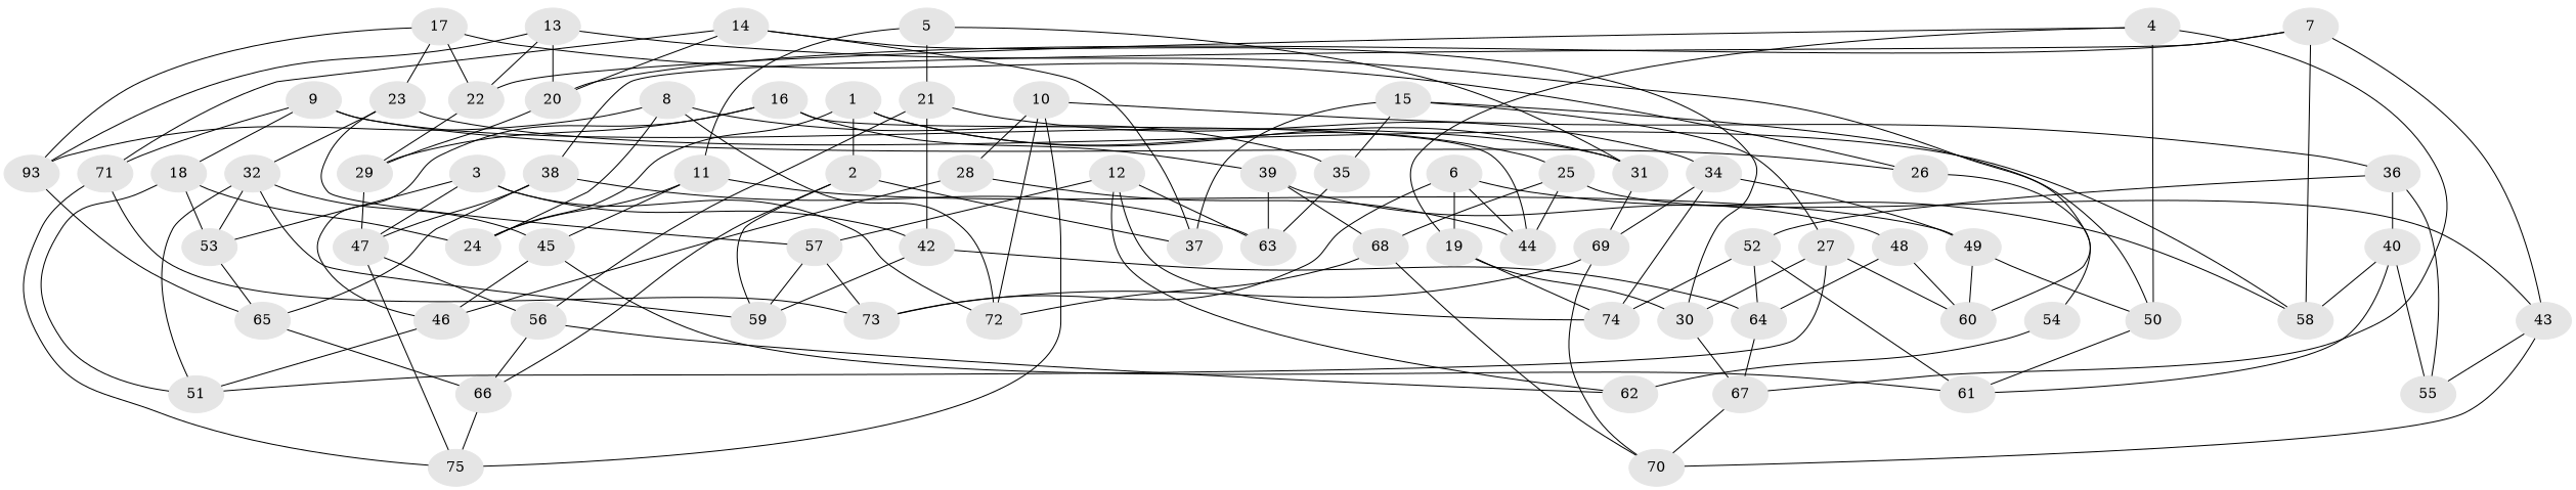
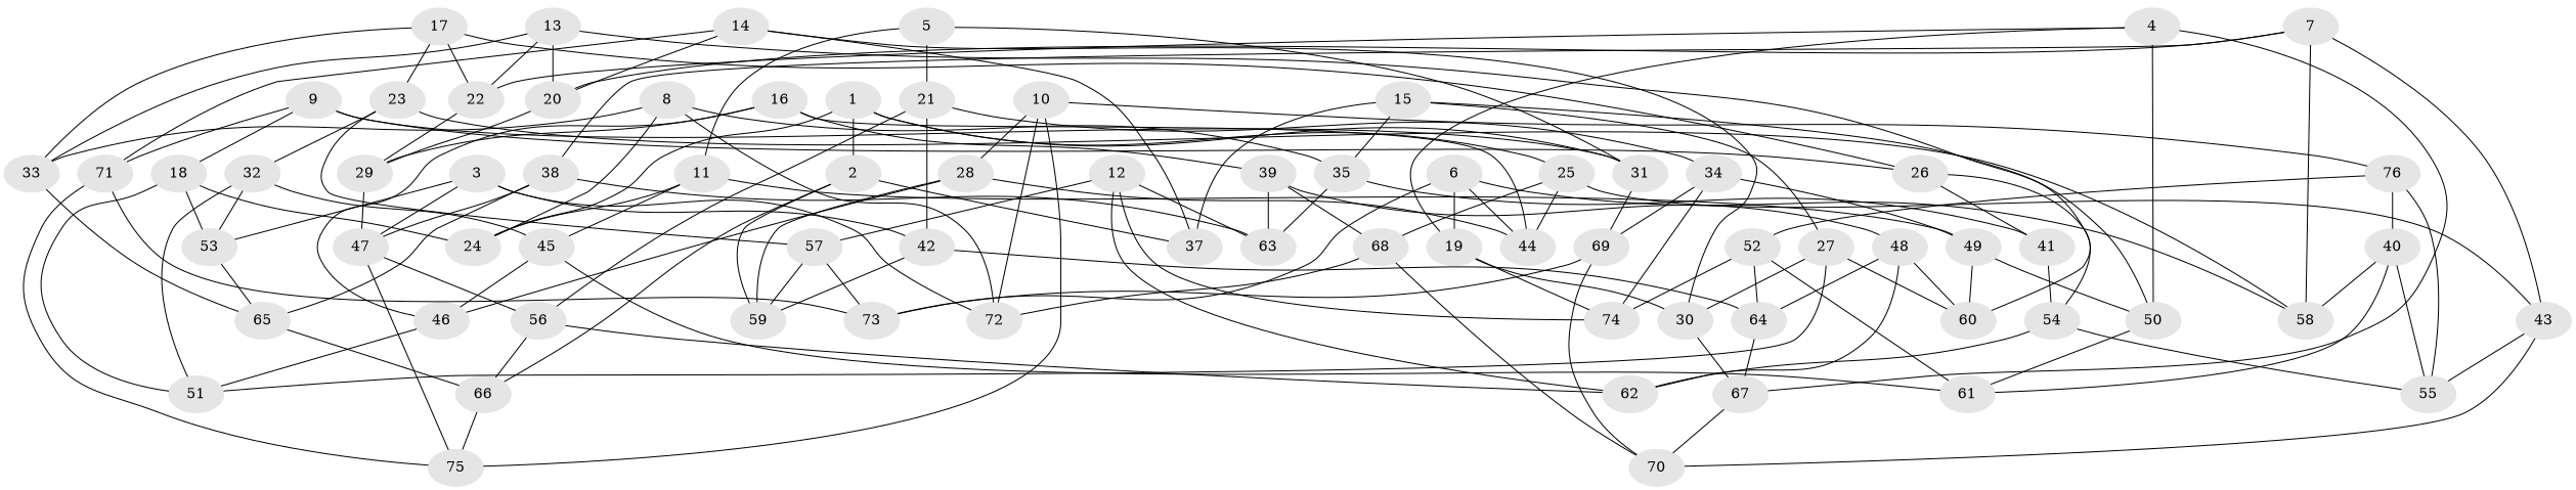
  graph {
    node [color=gray90 style=filled]
    1
    2
    24
    25
    31
    37
    59
    66
    44
    43
    68
    69
    75
    3
    42
    47
    53
    72
    64
    56
    65
    4
    19
    22
    50
    67
    74
    30
    29
    61
    70
    5
    11
    21
    45
    49
    34
    6
    58
    73
    7
    20
    38
    63
    55
    8
-   33 [label=93]
+   33
    35
+   41
    9
    18
    26
    71
    51
    54
    10
    28
-   36
+   36 [label=76]
    46
    40
    52
    60
    12
    57
    62
    13
    14
    15
    27
    16
    39
    48
    17
    23
    32
    1 -- 2
    1 -- 24
    1 -- 25
    1 -- 31
    2 -- 37
    2 -- 59
    2 -- 66
    25 -- 44
    25 -- 43
    25 -- 68
    31 -- 69
    66 -- 75
    43 -- 70
    43 -- 55
    68 -- 72
    68 -- 70
    69 -- 70
    69 -- 73
    3 -- 42
    3 -- 47
    3 -- 53
    3 -- 72
    42 -- 59
    42 -- 64
    47 -- 75
    47 -- 56
    53 -- 65
    64 -- 67
    56 -- 66
    56 -- 62
    65 -- 66
    4 -- 19
    4 -- 22
    4 -- 50
    4 -- 67
    19 -- 74
    19 -- 30
    22 -- 29
    50 -- 61
    67 -- 70
    30 -- 67
    29 -- 47
    5 -- 31
    5 -- 11
    5 -- 21
    11 -- 24
    11 -- 45
    11 -- 49
    21 -- 42
    21 -- 56
    21 -- 34
    45 -- 61
    45 -- 46
    49 -- 50
    49 -- 60
    34 -- 69
    34 -- 74
    34 -- 49
    6 -- 44
    6 -- 19
    6 -- 58
    6 -- 73
    7 -- 43
    7 -- 58
    7 -- 20
    7 -- 38
    20 -- 29
    38 -- 47
    38 -- 65
    38 -- 63
    8 -- 24
    8 -- 72
    8 -- 33
    8 -- 35
    33 -- 65
    35 -- 63
+   35 -- 41
+   41 -- 54
    9 -- 31
    9 -- 18
    9 -- 26
    9 -- 71
    18 -- 24
    18 -- 53
    18 -- 51
+   26 -- 41
    26 -- 54
    71 -- 75
    71 -- 73
+   54 -- 55
    54 -- 62
    10 -- 75
    10 -- 72
    10 -- 28
    10 -- 36
-   32 -- 59
+   28 -- 59
    28 -- 44
    28 -- 46
    36 -- 55
    36 -- 40
    36 -- 52
    46 -- 51
    40 -- 61
    40 -- 58
    40 -- 55
    52 -- 64
    52 -- 74
    52 -- 61
    12 -- 74
    12 -- 63
    12 -- 57
    12 -- 62
    57 -- 59
    57 -- 73
    13 -- 22
    13 -- 20
    13 -- 33
    13 -- 60
    14 -- 37
    14 -- 30
    14 -- 20
    14 -- 71
    15 -- 37
    15 -- 50
    15 -- 35
    15 -- 27
    27 -- 30
    27 -- 51
    27 -- 60
    16 -- 44
    16 -- 29
    16 -- 46
    16 -- 39
    39 -- 68
    39 -- 63
    39 -- 48
    48 -- 64
    48 -- 60
+   48 -- 62
    17 -- 22
    17 -- 33
    17 -- 26
    17 -- 23
    23 -- 58
    23 -- 57
    23 -- 32
    32 -- 53
    32 -- 45
    32 -- 51
  }
